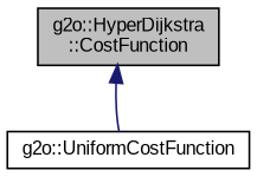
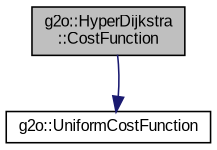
  digraph {
    fontname="Liberation Sans"
    node [color=black fontname="Liberation Sans" fontsize=10 shape=record style=filled]
    n1 [fillcolor=grey75 fontcolor=black height=0.2 label="g2o::HyperDijkstra\l::CostFunction" width=0.4]
    n2 [fillcolor=white height=0.2 label="g2o::UniformCostFunction" width=0.4]
-   n1 -> n2 [color=midnightblue dir=back fontname="Liberation Sans" fontsize=10 labelfontname=Helvetica labelfontsize=10 style=solid]
+   n2 -> n1 [color=midnightblue dir=back fontname="Liberation Sans" fontsize=10 labelfontname=Helvetica labelfontsize=10 style=solid]
  }
